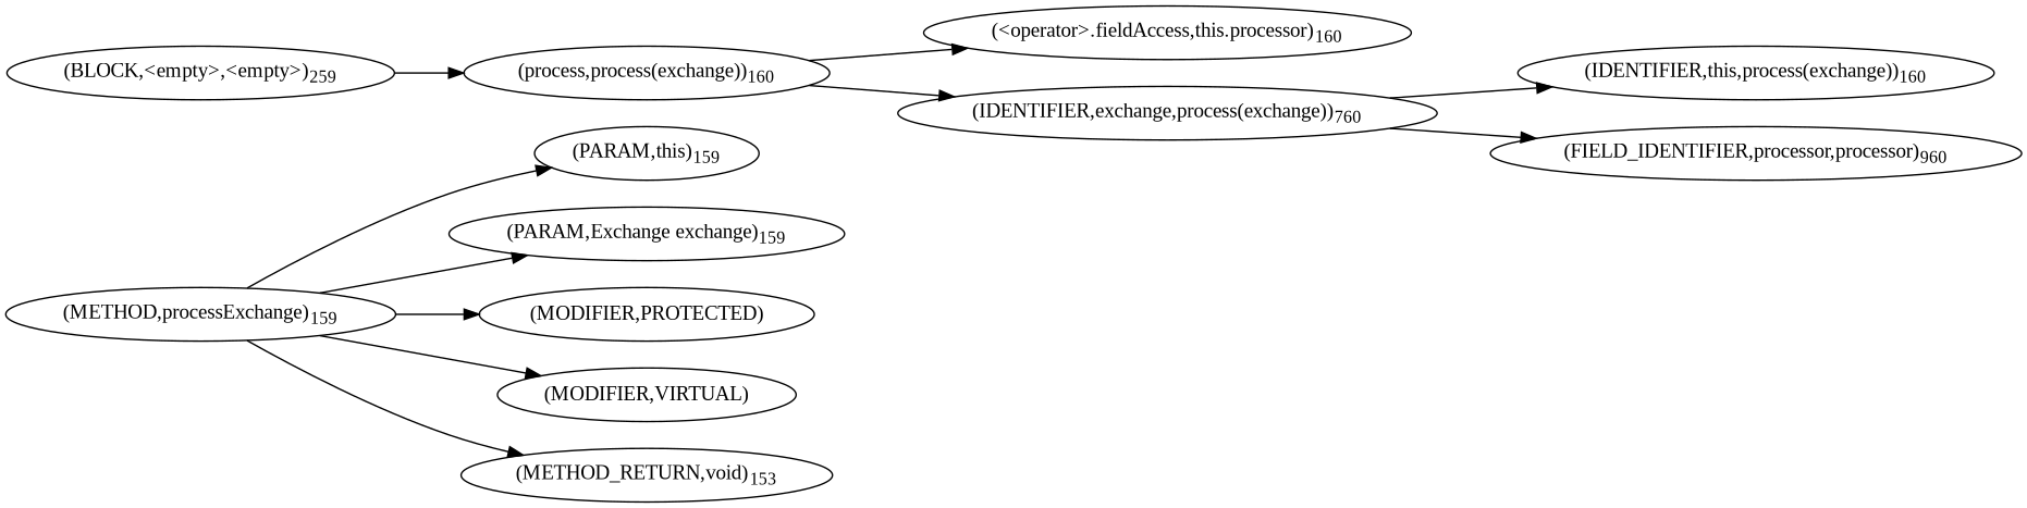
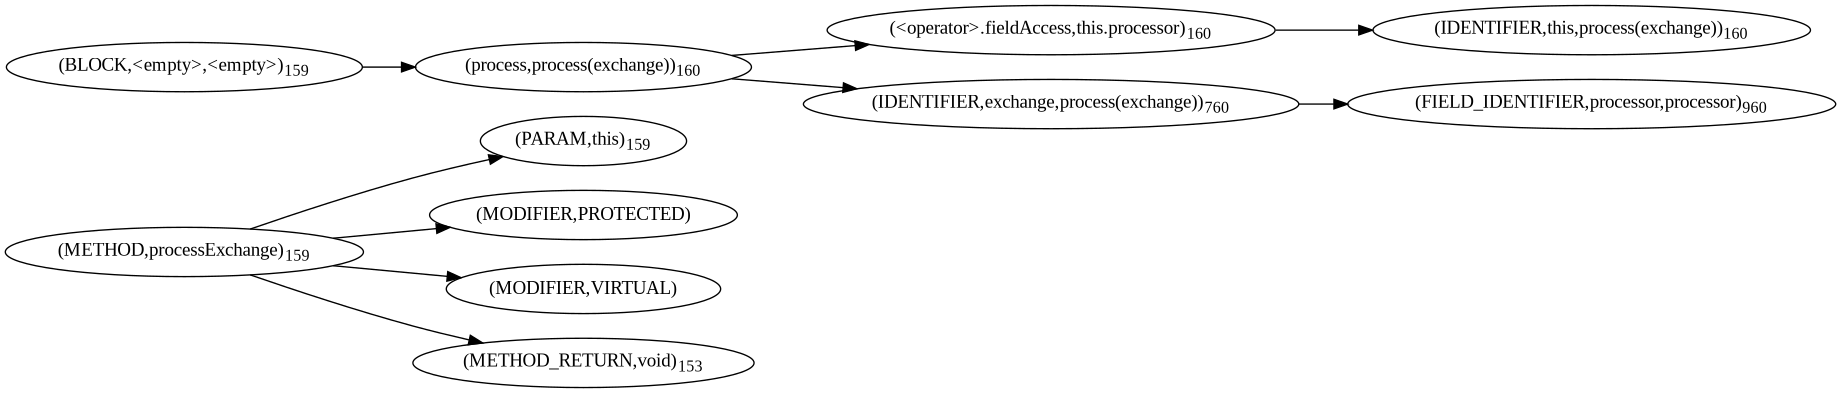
  digraph {
    fontname="Liberation Serif"
    rankdir=LR
    node [fontname="Liberation Serif"]
    edge [fontname="Liberation Serif"]
    n1 [label=<(METHOD,processExchange)<SUB>159</SUB>>]
    n2 [label=<(PARAM,this)<SUB>159</SUB>>]
-   n3 [label=<(PARAM,Exchange exchange)<SUB>159</SUB>>]
    n4 [label=<(MODIFIER,PROTECTED)>]
    n5 [label=<(MODIFIER,VIRTUAL)>]
    n6 [label=<(METHOD_RETURN,void)<SUB>153</SUB>>]
-   n7 [label=<(BLOCK,&lt;empty&gt;,&lt;empty&gt;)<SUB>259</SUB>>]
+   n7 [label=<(BLOCK,&lt;empty&gt;,&lt;empty&gt;)<SUB>159</SUB>>]
    n8 [label=<(process,process(exchange))<SUB>160</SUB>>]
    n9 [label=<(&lt;operator&gt;.fieldAccess,this.processor)<SUB>160</SUB>>]
    n10 [label=<(IDENTIFIER,exchange,process(exchange))<SUB>760</SUB>>]
    n11 [label=<(IDENTIFIER,this,process(exchange))<SUB>160</SUB>>]
    n12 [label=<(FIELD_IDENTIFIER,processor,processor)<SUB>960</SUB>>]
    n1 -> n2
-   n1 -> n3
    n1 -> n4
    n1 -> n5
    n1 -> n6
    n7 -> n8
    n8 -> n9
    n8 -> n10
-   n10 -> n11
+   n9 -> n11
    n10 -> n12
  }
